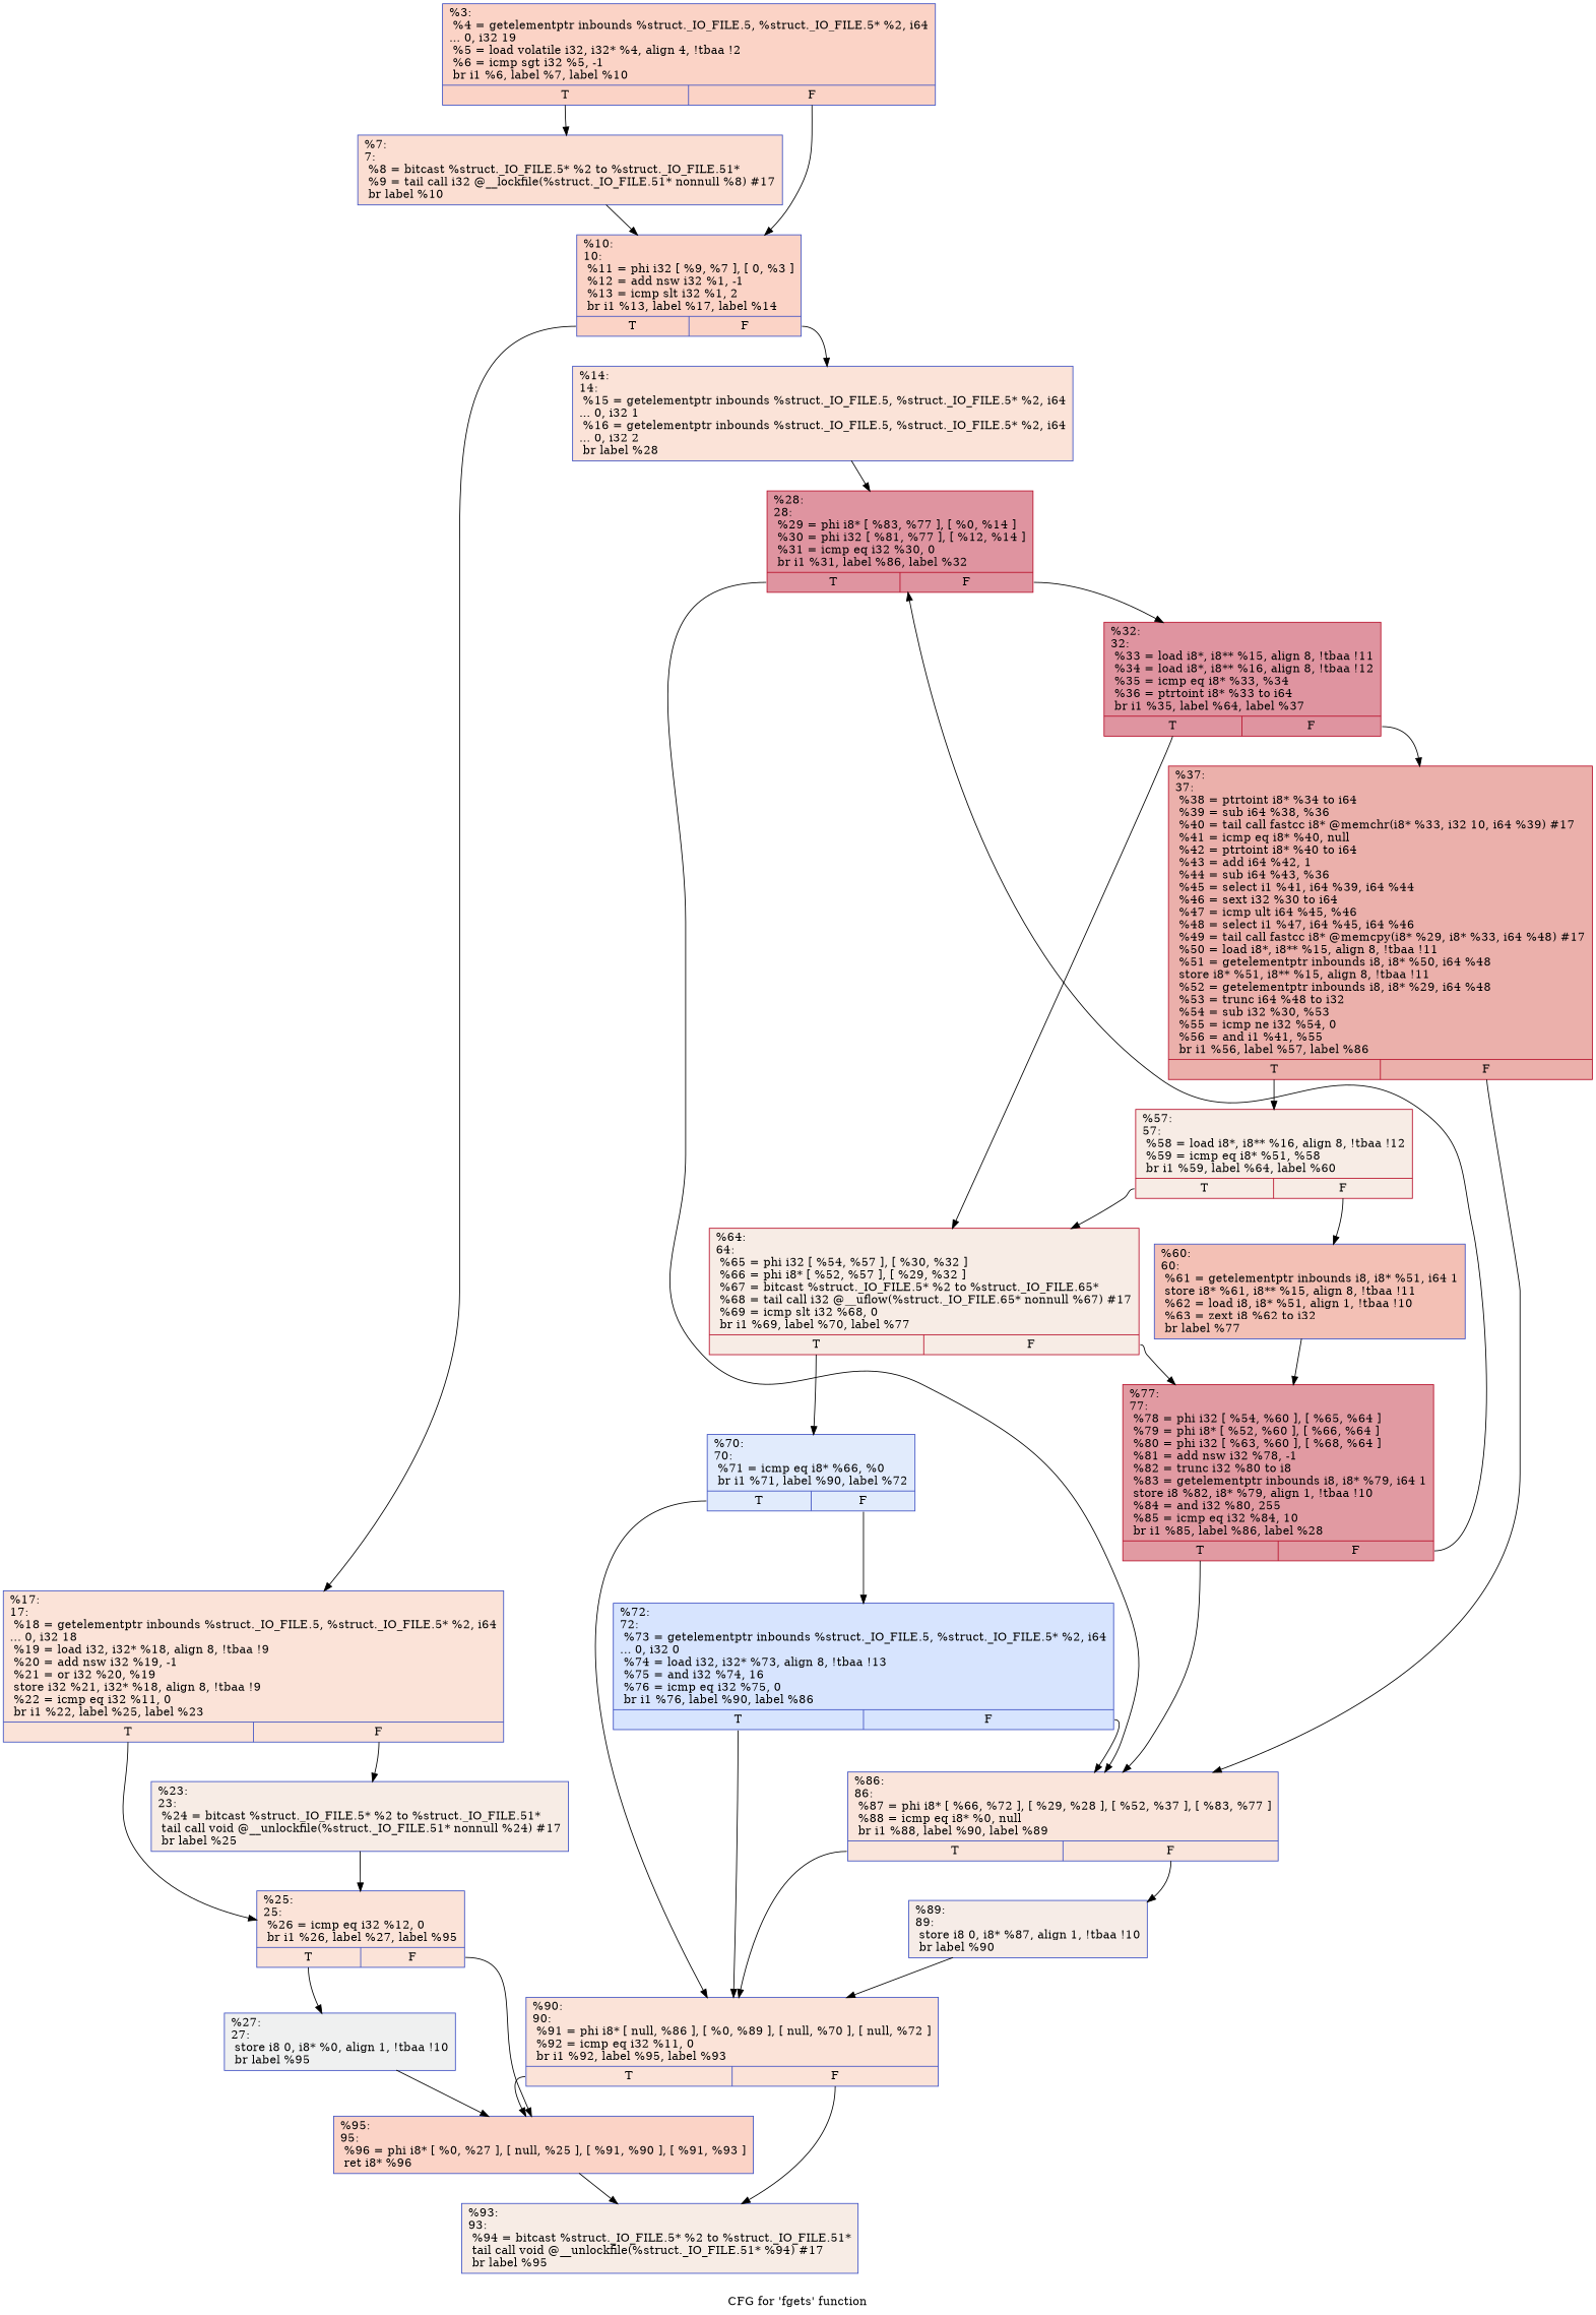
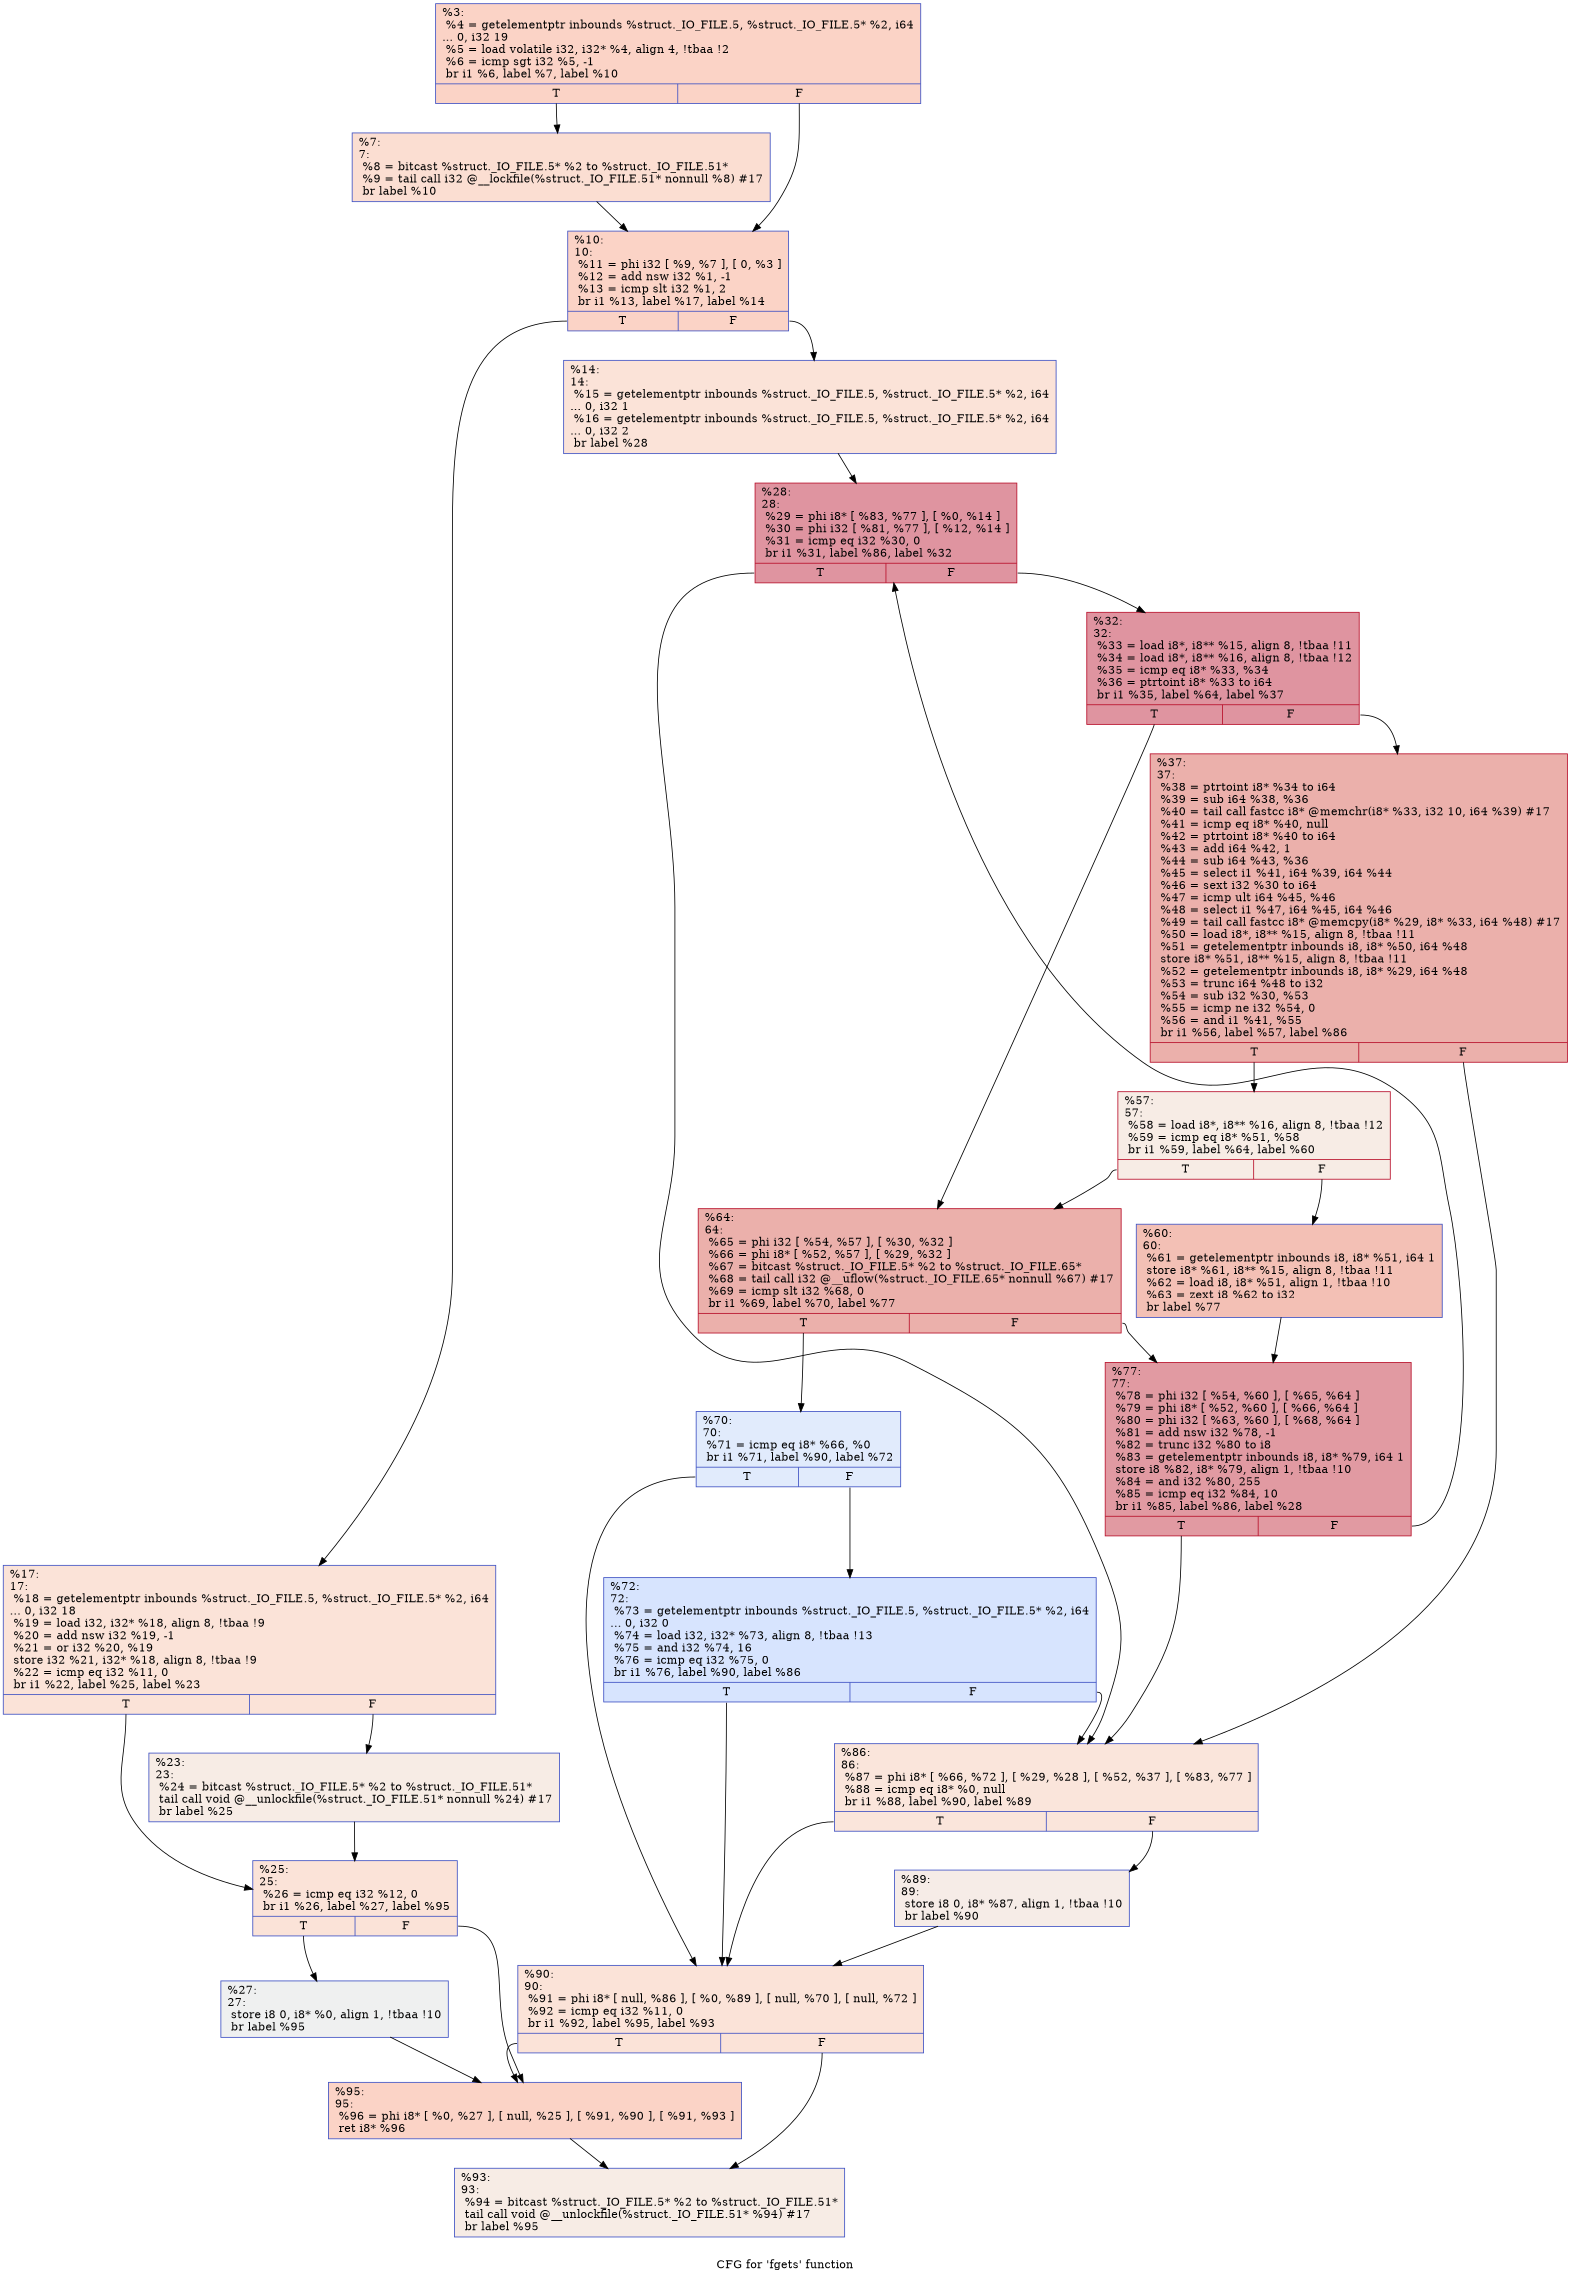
  digraph {
    label="CFG for 'fgets' function"
    node [color="#3d50c3ff" fillcolor="#f6bfa670" shape=record style=filled]
    edge [tailport=s0]
    n1 [fillcolor="#f59c7d70" label="{%3:\l  %4 = getelementptr inbounds %struct._IO_FILE.5, %struct._IO_FILE.5* %2, i64\l... 0, i32 19\l  %5 = load volatile i32, i32* %4, align 4, !tbaa !2\l  %6 = icmp sgt i32 %5, -1\l  br i1 %6, label %7, label %10\l|{<s0>T|<s1>F}}"]
    n2 [fillcolor="#f7b59970" label="{%7:\l7:                                                \l  %8 = bitcast %struct._IO_FILE.5* %2 to %struct._IO_FILE.51*\l  %9 = tail call i32 @__lockfile(%struct._IO_FILE.51* nonnull %8) #17\l  br label %10\l}"]
    n3 [fillcolor="#f59c7d70" label="{%10:\l10:                                               \l  %11 = phi i32 [ %9, %7 ], [ 0, %3 ]\l  %12 = add nsw i32 %1, -1\l  %13 = icmp slt i32 %1, 2\l  br i1 %13, label %17, label %14\l|{<s0>T|<s1>F}}"]
    n4 [label="{%17:\l17:                                               \l  %18 = getelementptr inbounds %struct._IO_FILE.5, %struct._IO_FILE.5* %2, i64\l... 0, i32 18\l  %19 = load i32, i32* %18, align 8, !tbaa !9\l  %20 = add nsw i32 %19, -1\l  %21 = or i32 %20, %19\l  store i32 %21, i32* %18, align 8, !tbaa !9\l  %22 = icmp eq i32 %11, 0\l  br i1 %22, label %25, label %23\l|{<s0>T|<s1>F}}"]
    n5 [label="{%14:\l14:                                               \l  %15 = getelementptr inbounds %struct._IO_FILE.5, %struct._IO_FILE.5* %2, i64\l... 0, i32 1\l  %16 = getelementptr inbounds %struct._IO_FILE.5, %struct._IO_FILE.5* %2, i64\l... 0, i32 2\l  br label %28\l}"]
    n6 [label="{%25:\l25:                                               \l  %26 = icmp eq i32 %12, 0\l  br i1 %26, label %27, label %95\l|{<s0>T|<s1>F}}"]
    n7 [fillcolor="#ecd3c570" label="{%23:\l23:                                               \l  %24 = bitcast %struct._IO_FILE.5* %2 to %struct._IO_FILE.51*\l  tail call void @__unlockfile(%struct._IO_FILE.51* nonnull %24) #17\l  br label %25\l}"]
    n8 [color="#b70d28ff" fillcolor="#b70d2870" label="{%28:\l28:                                               \l  %29 = phi i8* [ %83, %77 ], [ %0, %14 ]\l  %30 = phi i32 [ %81, %77 ], [ %12, %14 ]\l  %31 = icmp eq i32 %30, 0\l  br i1 %31, label %86, label %32\l|{<s0>T|<s1>F}}"]
    n9 [fillcolor="#dbdcde70" label="{%27:\l27:                                               \l  store i8 0, i8* %0, align 1, !tbaa !10\l  br label %95\l}"]
    n10 [fillcolor="#f59c7d70" label="{%95:\l95:                                               \l  %96 = phi i8* [ %0, %27 ], [ null, %25 ], [ %91, %90 ], [ %91, %93 ]\l  ret i8* %96\l}"]
    n11 [fillcolor="#f4c5ad70" label="{%86:\l86:                                               \l  %87 = phi i8* [ %66, %72 ], [ %29, %28 ], [ %52, %37 ], [ %83, %77 ]\l  %88 = icmp eq i8* %0, null\l  br i1 %88, label %90, label %89\l|{<s0>T|<s1>F}}"]
    n12 [color="#b70d28ff" fillcolor="#b70d2870" label="{%32:\l32:                                               \l  %33 = load i8*, i8** %15, align 8, !tbaa !11\l  %34 = load i8*, i8** %16, align 8, !tbaa !12\l  %35 = icmp eq i8* %33, %34\l  %36 = ptrtoint i8* %33 to i64\l  br i1 %35, label %64, label %37\l|{<s0>T|<s1>F}}"]
    n13 [label="{%90:\l90:                                               \l  %91 = phi i8* [ null, %86 ], [ %0, %89 ], [ null, %70 ], [ null, %72 ]\l  %92 = icmp eq i32 %11, 0\l  br i1 %92, label %95, label %93\l|{<s0>T|<s1>F}}"]
    n14 [fillcolor="#ead5c970" label="{%89:\l89:                                               \l  store i8 0, i8* %87, align 1, !tbaa !10\l  br label %90\l}"]
-   n15 [color="#b70d28ff" fillcolor="#ecd3c570" label="{%64:\l64:                                               \l  %65 = phi i32 [ %54, %57 ], [ %30, %32 ]\l  %66 = phi i8* [ %52, %57 ], [ %29, %32 ]\l  %67 = bitcast %struct._IO_FILE.5* %2 to %struct._IO_FILE.65*\l  %68 = tail call i32 @__uflow(%struct._IO_FILE.65* nonnull %67) #17\l  %69 = icmp slt i32 %68, 0\l  br i1 %69, label %70, label %77\l|{<s0>T|<s1>F}}"]
+   n15 [color="#b70d28ff" fillcolor="#d24b4070" label="{%64:\l64:                                               \l  %65 = phi i32 [ %54, %57 ], [ %30, %32 ]\l  %66 = phi i8* [ %52, %57 ], [ %29, %32 ]\l  %67 = bitcast %struct._IO_FILE.5* %2 to %struct._IO_FILE.65*\l  %68 = tail call i32 @__uflow(%struct._IO_FILE.65* nonnull %67) #17\l  %69 = icmp slt i32 %68, 0\l  br i1 %69, label %70, label %77\l|{<s0>T|<s1>F}}"]
    n16 [color="#b70d28ff" fillcolor="#d24b4070" label="{%37:\l37:                                               \l  %38 = ptrtoint i8* %34 to i64\l  %39 = sub i64 %38, %36\l  %40 = tail call fastcc i8* @memchr(i8* %33, i32 10, i64 %39) #17\l  %41 = icmp eq i8* %40, null\l  %42 = ptrtoint i8* %40 to i64\l  %43 = add i64 %42, 1\l  %44 = sub i64 %43, %36\l  %45 = select i1 %41, i64 %39, i64 %44\l  %46 = sext i32 %30 to i64\l  %47 = icmp ult i64 %45, %46\l  %48 = select i1 %47, i64 %45, i64 %46\l  %49 = tail call fastcc i8* @memcpy(i8* %29, i8* %33, i64 %48) #17\l  %50 = load i8*, i8** %15, align 8, !tbaa !11\l  %51 = getelementptr inbounds i8, i8* %50, i64 %48\l  store i8* %51, i8** %15, align 8, !tbaa !11\l  %52 = getelementptr inbounds i8, i8* %29, i64 %48\l  %53 = trunc i64 %48 to i32\l  %54 = sub i32 %30, %53\l  %55 = icmp ne i32 %54, 0\l  %56 = and i1 %41, %55\l  br i1 %56, label %57, label %86\l|{<s0>T|<s1>F}}"]
    n17 [fillcolor="#ecd3c570" label="{%93:\l93:                                               \l  %94 = bitcast %struct._IO_FILE.5* %2 to %struct._IO_FILE.51*\l  tail call void @__unlockfile(%struct._IO_FILE.51* %94) #17\l  br label %95\l}"]
    n18 [color="#b70d28ff" fillcolor="#bb1b2c70" label="{%77:\l77:                                               \l  %78 = phi i32 [ %54, %60 ], [ %65, %64 ]\l  %79 = phi i8* [ %52, %60 ], [ %66, %64 ]\l  %80 = phi i32 [ %63, %60 ], [ %68, %64 ]\l  %81 = add nsw i32 %78, -1\l  %82 = trunc i32 %80 to i8\l  %83 = getelementptr inbounds i8, i8* %79, i64 1\l  store i8 %82, i8* %79, align 1, !tbaa !10\l  %84 = and i32 %80, 255\l  %85 = icmp eq i32 %84, 10\l  br i1 %85, label %86, label %28\l|{<s0>T|<s1>F}}"]
    n19 [fillcolor="#bbd1f870" label="{%70:\l70:                                               \l  %71 = icmp eq i8* %66, %0\l  br i1 %71, label %90, label %72\l|{<s0>T|<s1>F}}"]
    n20 [color="#b70d28ff" fillcolor="#ecd3c570" label="{%57:\l57:                                               \l  %58 = load i8*, i8** %16, align 8, !tbaa !12\l  %59 = icmp eq i8* %51, %58\l  br i1 %59, label %64, label %60\l|{<s0>T|<s1>F}}"]
    n21 [fillcolor="#a5c3fe70" label="{%72:\l72:                                               \l  %73 = getelementptr inbounds %struct._IO_FILE.5, %struct._IO_FILE.5* %2, i64\l... 0, i32 0\l  %74 = load i32, i32* %73, align 8, !tbaa !13\l  %75 = and i32 %74, 16\l  %76 = icmp eq i32 %75, 0\l  br i1 %76, label %90, label %86\l|{<s0>T|<s1>F}}"]
    n22 [fillcolor="#e5705870" label="{%60:\l60:                                               \l  %61 = getelementptr inbounds i8, i8* %51, i64 1\l  store i8* %61, i8** %15, align 8, !tbaa !11\l  %62 = load i8, i8* %51, align 1, !tbaa !10\l  %63 = zext i8 %62 to i32\l  br label %77\l}"]
    n1 -> n2
    n1 -> n3 [tailport=s1]
    n2 -> n3
    n3 -> n4
    n3 -> n5 [tailport=s1]
    n4 -> n6
    n4 -> n7 [tailport=s1]
    n5 -> n8
    n6 -> n9
    n6 -> n10 [tailport=s1]
    n7 -> n6
    n8 -> n11
    n8 -> n12 [tailport=s1]
    n9 -> n10
    n10 -> n17
    n11 -> n13
    n11 -> n14 [tailport=s1]
    n12 -> n15
    n12 -> n16 [tailport=s1]
    n13 -> n10
    n13 -> n17 [tailport=s1]
    n14 -> n13
    n15 -> n18 [tailport=s1]
    n15 -> n19
    n16 -> n11 [tailport=s1]
    n16 -> n20
    n18 -> n8 [tailport=s1]
    n18 -> n11
    n19 -> n13
    n19 -> n21 [tailport=s1]
    n20 -> n15
    n20 -> n22 [tailport=s1]
    n21 -> n11 [tailport=s1]
    n21 -> n13
    n22 -> n18
  }
